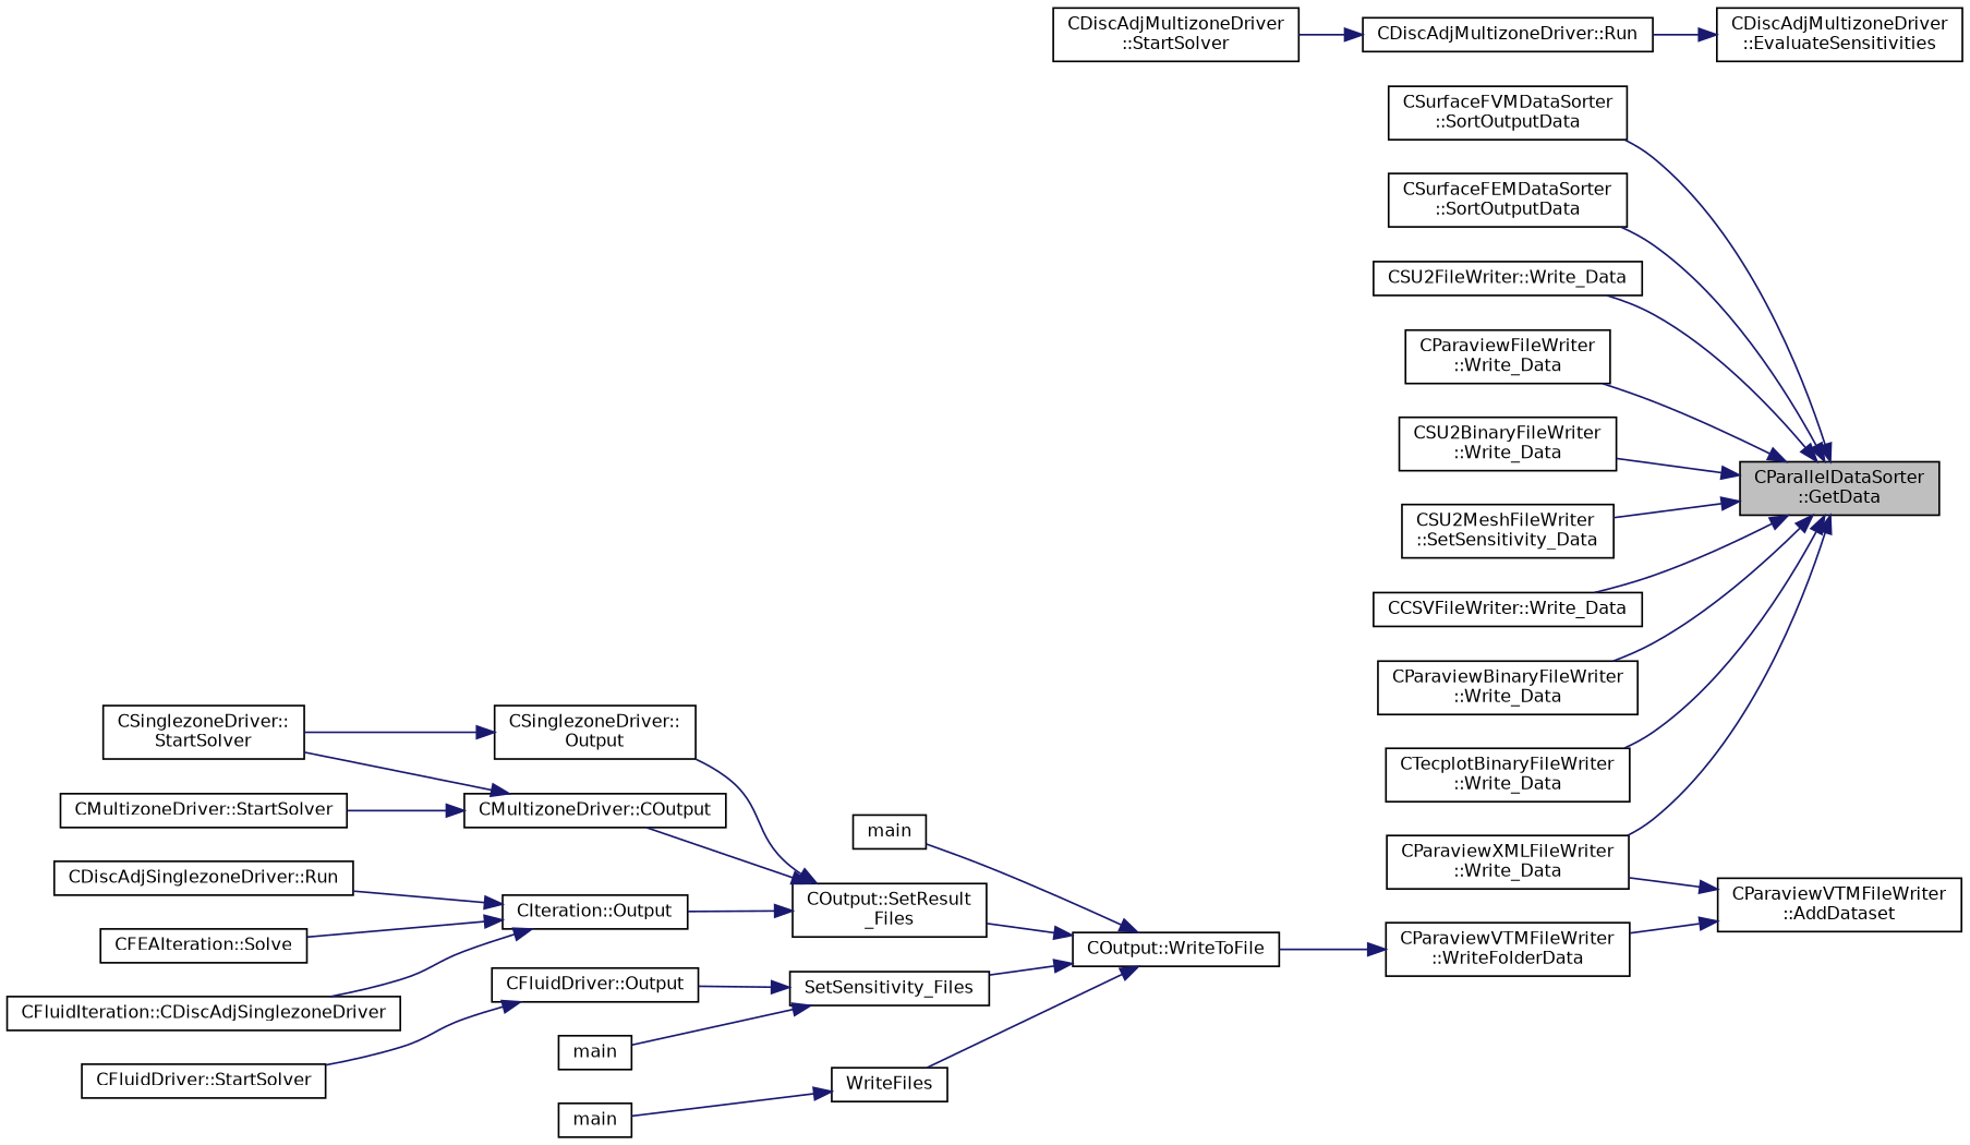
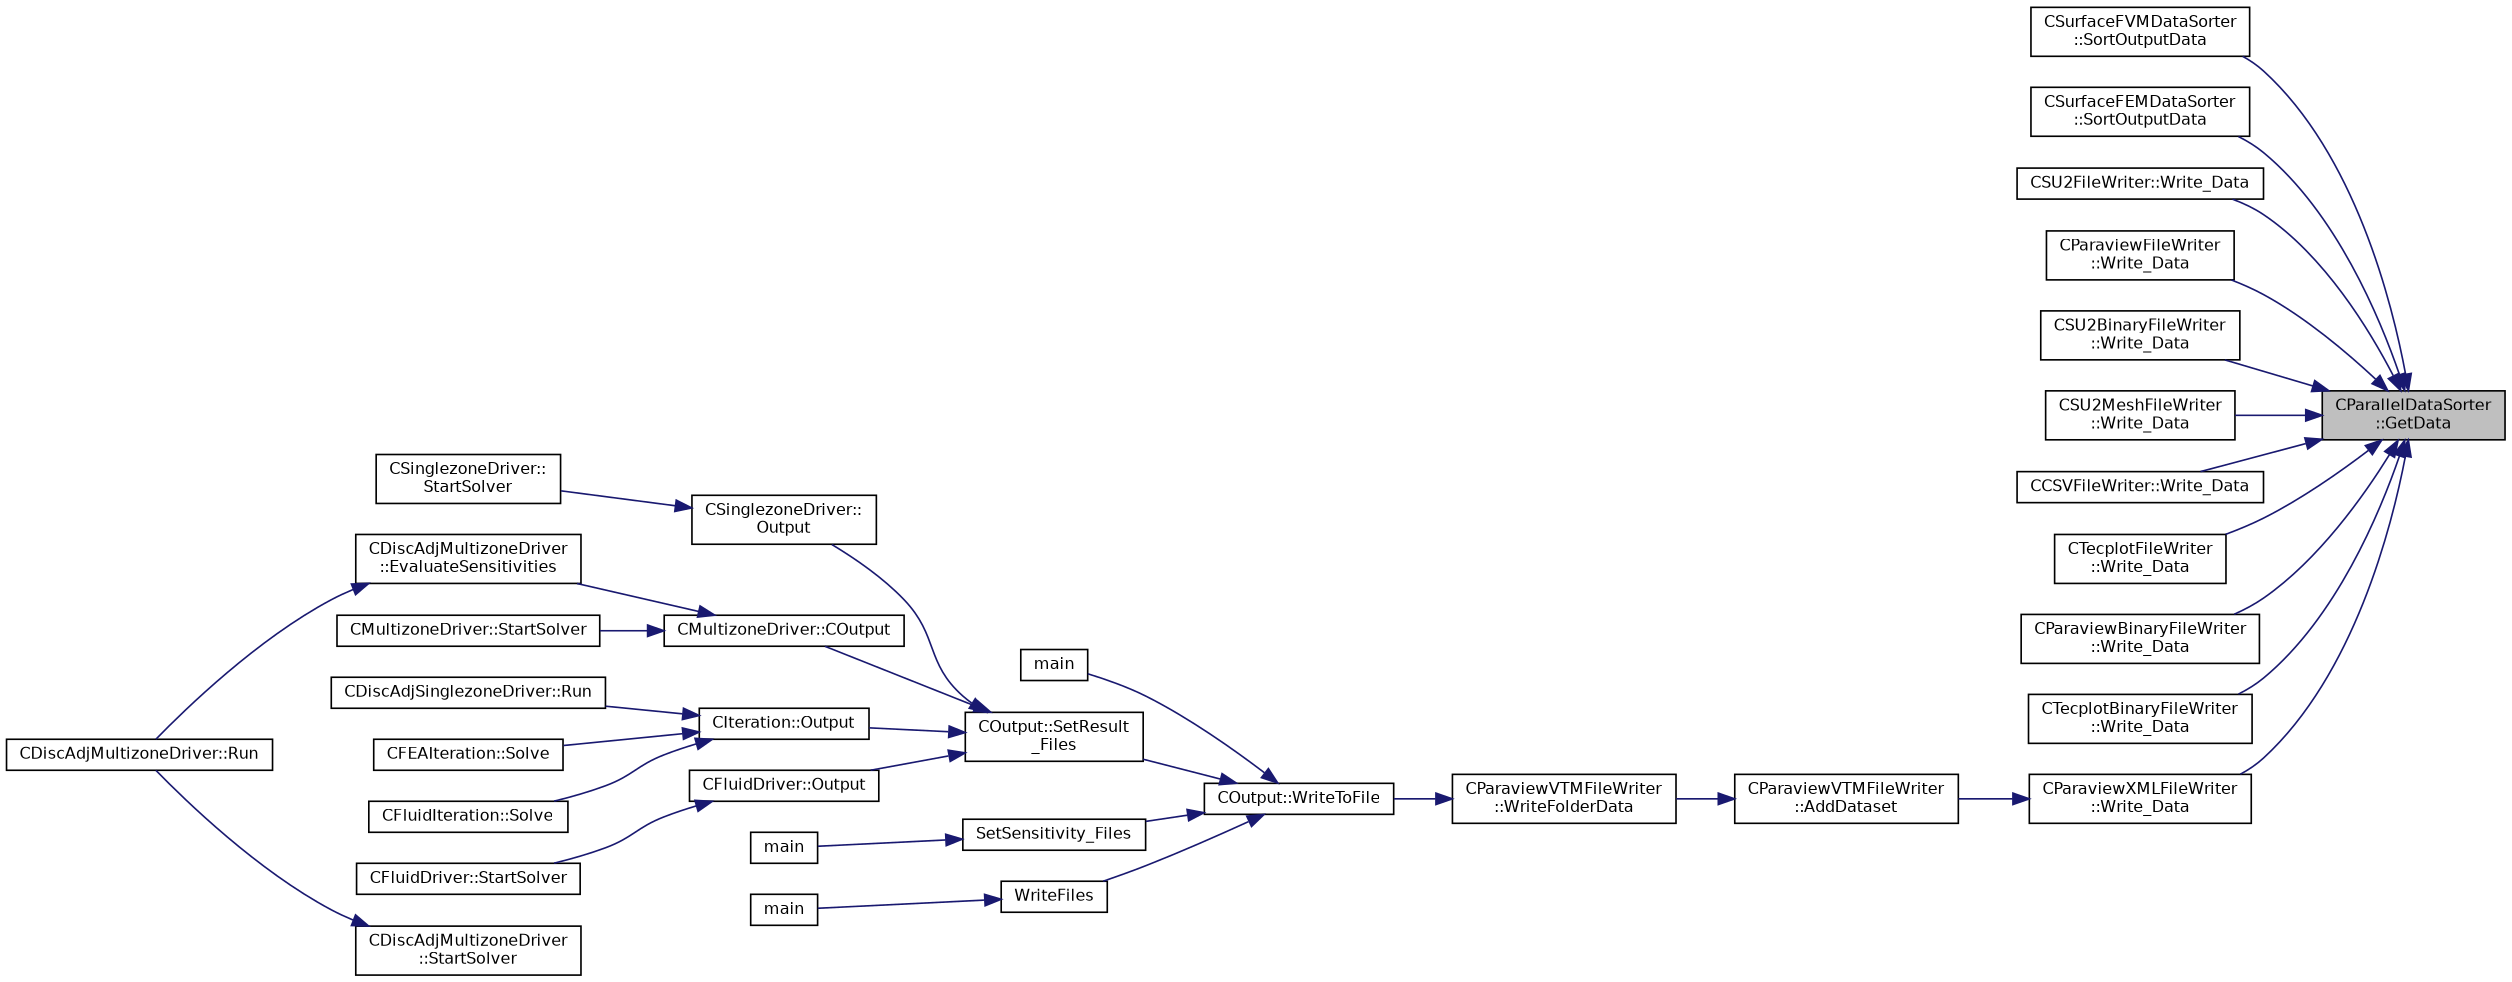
  digraph {
    rankdir=RL
    node [color=black fillcolor=white fontname=Helvetica fontsize=10 shape=record style=filled]
    edge [color=midnightblue dir=back fontname=Helvetica fontsize=10 labelfontname=Helvetica labelfontsize=10 style=solid]
    n1 [fillcolor=grey75 fontcolor=black height=0.2 label="CParallelDataSorter\l::GetData" width=0.4]
    n2 [height=0.2 label="CSurfaceFVMDataSorter\l::SortOutputData" width=0.4]
    n3 [height=0.2 label="CSurfaceFEMDataSorter\l::SortOutputData" width=0.4]
    n4 [height=0.2 label="CSU2FileWriter::Write_Data" width=0.4]
    n5 [height=0.2 label="CParaviewFileWriter\l::Write_Data" width=0.4]
    n6 [height=0.2 label="CSU2BinaryFileWriter\l::Write_Data" width=0.4]
-   n7 [height=0.2 label="CSU2MeshFileWriter\l::SetSensitivity_Data" width=0.4]
+   n7 [height=0.2 label="CSU2MeshFileWriter\l::Write_Data" width=0.4]
    n8 [height=0.2 label="CCSVFileWriter::Write_Data" width=0.4]
+   n9 [height=0.2 label="CTecplotFileWriter\l::Write_Data" width=0.4]
    n10 [height=0.2 label="CParaviewBinaryFileWriter\l::Write_Data" width=0.4]
    n11 [height=0.2 label="CTecplotBinaryFileWriter\l::Write_Data" width=0.4]
    n12 [height=0.2 label="CParaviewXMLFileWriter\l::Write_Data" width=0.4]
    n13 [height=0.2 label="CParaviewVTMFileWriter\l::AddDataset" width=0.4]
    n14 [height=0.2 label="CParaviewVTMFileWriter\l::WriteFolderData" width=0.4]
    n15 [height=0.2 label="COutput::WriteToFile" width=0.4]
    n16 [height=0.2 label=main width=0.4]
    n17 [height=0.2 label="COutput::SetResult\l_Files" width=0.4]
    n18 [height=0.2 label=SetSensitivity_Files width=0.4]
    n19 [height=0.2 label=WriteFiles width=0.4]
    n20 [height=0.2 label="CSinglezoneDriver::\lOutput" width=0.4]
    n21 [height=0.2 label="CMultizoneDriver::COutput" width=0.4]
    n22 [height=0.2 label="CIteration::Output" width=0.4]
    n23 [height=0.2 label="CFluidDriver::Output" width=0.4]
    n24 [height=0.2 label=main width=0.4]
    n25 [height=0.2 label=main width=0.4]
    n26 [height=0.2 label="CSinglezoneDriver::\lStartSolver" width=0.4]
    n27 [height=0.2 label="CDiscAdjMultizoneDriver\l::EvaluateSensitivities" width=0.4]
    n28 [height=0.2 label="CMultizoneDriver::StartSolver" width=0.4]
    n29 [height=0.2 label="CDiscAdjSinglezoneDriver::Run" width=0.4]
    n30 [height=0.2 label="CFEAIteration::Solve" width=0.4]
-   n31 [height=0.2 label="CFluidIteration::CDiscAdjSinglezoneDriver" width=0.4]
+   n31 [height=0.2 label="CFluidIteration::Solve" width=0.4]
    n32 [height=0.2 label="CFluidDriver::StartSolver" width=0.4]
    n33 [height=0.2 label="CDiscAdjMultizoneDriver::Run" width=0.4]
    n34 [height=0.2 label="CDiscAdjMultizoneDriver\l::StartSolver" width=0.4]
    n1 -> n2
    n1 -> n3
    n1 -> n4
    n1 -> n5
    n1 -> n6
    n1 -> n7
    n1 -> n8
+   n1 -> n9
    n1 -> n10
    n1 -> n11
    n1 -> n12
-   n13 -> n12
+   n12 -> n13
    n13 -> n14
    n14 -> n15
    n15 -> n16
    n15 -> n17
    n15 -> n18
    n15 -> n19
    n17 -> n20
    n17 -> n21
    n17 -> n22
-   n18 -> n23
+   n17 -> n23
    n18 -> n24
    n19 -> n25
    n20 -> n26
-   n21 -> n26
+   n21 -> n27
    n21 -> n28
    n22 -> n29
    n22 -> n30
    n22 -> n31
    n23 -> n32
    n27 -> n33
-   n33 -> n34
+   n34 -> n33
  }
